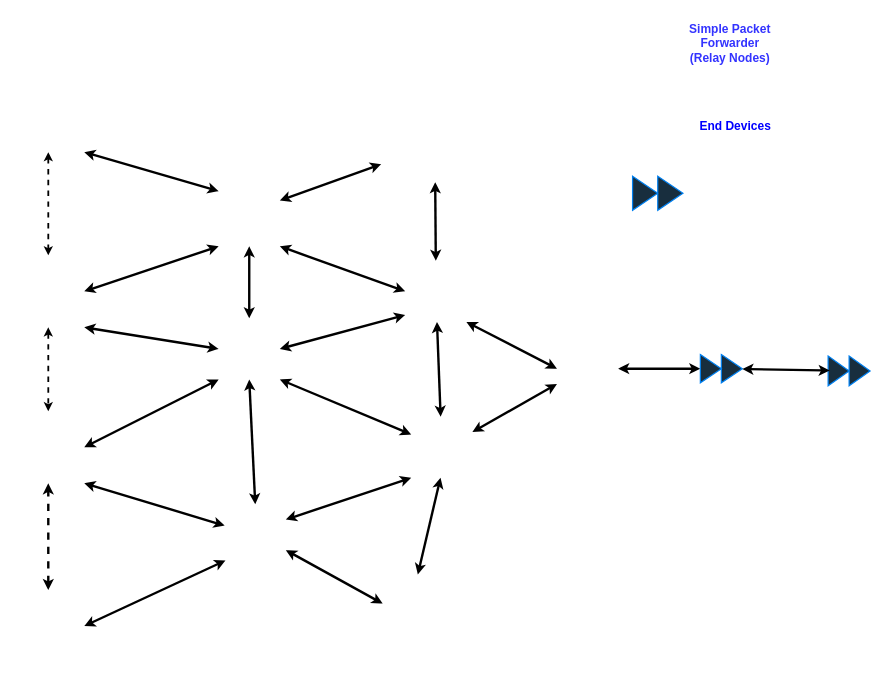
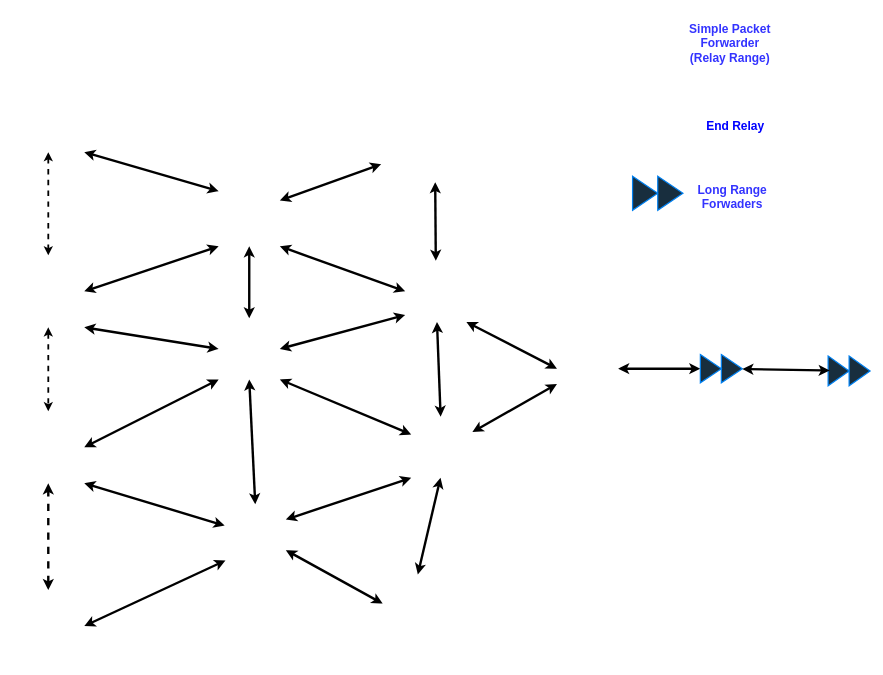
  <mxCell id="0" />
  <mxCell id="1" parent="0" />
  <mxCell id="2" style="edgeStyle=none;shape=connector;rounded=0;orthogonalLoop=1;jettySize=auto;html=1;exitX=1;exitY=0.5;exitDx=0;exitDy=0;entryX=0;entryY=1;entryDx=0;entryDy=0;labelBackgroundColor=default;strokeColor=default;align=center;verticalAlign=middle;fontFamily=Helvetica;fontSize=11;fontColor=default;startArrow=classic;startFill=1;endArrow=classic;endFill=1;strokeWidth=4;" edge="1" parent="1" source="5" target="17"><mxGeometry relative="1" as="geometry" /></mxCell>
  <mxCell id="3" style="rounded=0;orthogonalLoop=1;jettySize=auto;html=1;exitX=1;exitY=1;exitDx=0;exitDy=0;entryX=0;entryY=0.5;entryDx=0;entryDy=0;strokeColor=default;startArrow=classic;startFill=1;endFill=1;strokeWidth=4;" edge="1" parent="1" source="5" target="13"><mxGeometry relative="1" as="geometry" /></mxCell>
  <mxCell id="4" style="edgeStyle=none;shape=connector;rounded=0;orthogonalLoop=1;jettySize=auto;html=1;entryX=0.5;entryY=0;entryDx=0;entryDy=0;labelBackgroundColor=default;strokeColor=default;align=center;verticalAlign=middle;fontFamily=Helvetica;fontSize=11;fontColor=default;startArrow=classic;startFill=1;endArrow=classic;endFill=1;dashed=1;strokeWidth=3;" edge="1" parent="1" source="5" target="11"><mxGeometry relative="1" as="geometry" /></mxCell>
  <mxCell id="5" value="" style="shape=image;verticalLabelPosition=bottom;labelBackgroundColor=default;verticalAlign=top;aspect=fixed;imageAspect=0;image=https://static.thenounproject.com/png/3216172-200.png;" vertex="1" parent="1"><mxGeometry x="20" y="425" width="120" height="120" as="geometry" /></mxCell>
  <mxCell id="6" style="edgeStyle=none;shape=connector;rounded=0;orthogonalLoop=1;jettySize=auto;html=1;exitX=1;exitY=0.25;exitDx=0;exitDy=0;entryX=0;entryY=1;entryDx=0;entryDy=0;labelBackgroundColor=default;strokeColor=default;align=center;verticalAlign=middle;fontFamily=Helvetica;fontSize=11;fontColor=default;startArrow=classic;startFill=1;endArrow=classic;endFill=1;strokeWidth=4;" edge="1" parent="1" source="8" target="26"><mxGeometry relative="1" as="geometry" /></mxCell>
  <mxCell id="7" style="rounded=0;orthogonalLoop=1;jettySize=auto;html=1;exitX=0.5;exitY=0;exitDx=0;exitDy=0;entryX=0.5;entryY=1;entryDx=0;entryDy=0;strokeColor=default;startArrow=classic;startFill=1;endFill=1;strokeWidth=4;" edge="1" parent="1" source="8" target="13"><mxGeometry relative="1" as="geometry" /></mxCell>
  <mxCell id="8" value="" style="shape=image;verticalLabelPosition=bottom;labelBackgroundColor=default;verticalAlign=top;aspect=fixed;imageAspect=0;image=https://cdn-icons-png.freepik.com/512/1698/1698293.png;" vertex="1" parent="1"><mxGeometry x="374" y="840" width="102" height="102" as="geometry" /></mxCell>
  <mxCell id="9" style="edgeStyle=none;shape=connector;rounded=0;orthogonalLoop=1;jettySize=auto;html=1;exitX=1;exitY=0.5;exitDx=0;exitDy=0;entryX=0;entryY=1;entryDx=0;entryDy=0;labelBackgroundColor=default;strokeColor=default;align=center;verticalAlign=middle;fontFamily=Helvetica;fontSize=11;fontColor=default;startArrow=classic;startFill=1;endArrow=classic;endFill=1;strokeWidth=4;" edge="1" parent="1" source="11" target="13"><mxGeometry relative="1" as="geometry" /></mxCell>
  <mxCell id="10" style="edgeStyle=none;shape=connector;rounded=0;orthogonalLoop=1;jettySize=auto;html=1;exitX=1;exitY=1;exitDx=0;exitDy=0;labelBackgroundColor=default;strokeColor=default;align=center;verticalAlign=middle;fontFamily=Helvetica;fontSize=11;fontColor=default;startArrow=classic;startFill=1;endArrow=classic;endFill=1;strokeWidth=4;" edge="1" parent="1" source="11" target="8"><mxGeometry relative="1" as="geometry" /></mxCell>
  <mxCell id="11" value="" style="shape=image;verticalLabelPosition=bottom;labelBackgroundColor=default;verticalAlign=top;aspect=fixed;imageAspect=0;image=https://static.thenounproject.com/png/3216172-200.png;" vertex="1" parent="1"><mxGeometry x="20" y="685" width="120" height="120" as="geometry" /></mxCell>
  <mxCell id="12" style="edgeStyle=none;shape=connector;rounded=0;orthogonalLoop=1;jettySize=auto;html=1;exitX=1;exitY=1;exitDx=0;exitDy=0;labelBackgroundColor=default;strokeColor=default;align=center;verticalAlign=middle;fontFamily=Helvetica;fontSize=11;fontColor=default;startArrow=classic;startFill=1;endArrow=classic;endFill=1;strokeWidth=4;" edge="1" parent="1" source="13" target="26"><mxGeometry relative="1" as="geometry" /></mxCell>
  <mxCell id="13" value="" style="shape=image;verticalLabelPosition=bottom;labelBackgroundColor=default;verticalAlign=top;aspect=fixed;imageAspect=0;image=https://cdn-icons-png.freepik.com/512/1698/1698293.png;" vertex="1" parent="1"><mxGeometry x="364" y="530" width="102" height="102" as="geometry" /></mxCell>
  <mxCell id="14" style="edgeStyle=none;shape=connector;rounded=0;orthogonalLoop=1;jettySize=auto;html=1;exitX=1;exitY=0.25;exitDx=0;exitDy=0;entryX=0;entryY=0.75;entryDx=0;entryDy=0;labelBackgroundColor=default;strokeColor=default;align=center;verticalAlign=middle;fontFamily=Helvetica;fontSize=11;fontColor=default;startArrow=classic;startFill=1;endArrow=classic;endFill=1;strokeWidth=4;" edge="1" parent="1" source="17" target="30"><mxGeometry relative="1" as="geometry" /></mxCell>
  <mxCell id="15" style="edgeStyle=none;shape=connector;rounded=0;orthogonalLoop=1;jettySize=auto;html=1;exitX=1;exitY=1;exitDx=0;exitDy=0;entryX=0;entryY=0.5;entryDx=0;entryDy=0;labelBackgroundColor=default;strokeColor=default;align=center;verticalAlign=middle;fontFamily=Helvetica;fontSize=11;fontColor=default;startArrow=classic;startFill=1;endArrow=classic;endFill=1;strokeWidth=4;" edge="1" parent="1" source="17" target="24"><mxGeometry relative="1" as="geometry" /></mxCell>
  <mxCell id="16" style="edgeStyle=none;shape=connector;rounded=0;orthogonalLoop=1;jettySize=auto;html=1;entryX=0.5;entryY=0;entryDx=0;entryDy=0;labelBackgroundColor=default;strokeColor=default;align=center;verticalAlign=middle;fontFamily=Helvetica;fontSize=11;fontColor=default;startArrow=classic;startFill=1;endArrow=classic;endFill=1;strokeWidth=4;" edge="1" parent="1" source="17" target="13"><mxGeometry relative="1" as="geometry" /></mxCell>
  <mxCell id="17" value="" style="shape=image;verticalLabelPosition=bottom;labelBackgroundColor=default;verticalAlign=top;aspect=fixed;imageAspect=0;image=https://cdn-icons-png.freepik.com/512/1698/1698293.png;" vertex="1" parent="1"><mxGeometry x="364" y="308" width="102" height="102" as="geometry" /></mxCell>
  <mxCell id="18" style="edgeStyle=none;shape=connector;rounded=0;orthogonalLoop=1;jettySize=auto;html=1;exitX=0.5;exitY=1;exitDx=0;exitDy=0;labelBackgroundColor=default;strokeColor=default;align=center;verticalAlign=middle;fontFamily=Helvetica;fontSize=11;fontColor=default;startArrow=classic;startFill=1;endArrow=classic;endFill=1;dashed=1;strokeWidth=3;" edge="1" parent="1" source="19" target="5"><mxGeometry relative="1" as="geometry" /></mxCell>
  <mxCell id="19" value="" style="shape=image;verticalLabelPosition=bottom;labelBackgroundColor=default;verticalAlign=top;aspect=fixed;imageAspect=0;image=https://static.thenounproject.com/png/3216172-200.png;" vertex="1" parent="1"><mxGeometry x="20" y="133" width="120" height="120" as="geometry" /></mxCell>
  <mxCell id="20" style="edgeStyle=none;shape=connector;rounded=0;orthogonalLoop=1;jettySize=auto;html=1;exitX=0.5;exitY=0;exitDx=0;exitDy=0;labelBackgroundColor=default;strokeColor=default;align=center;verticalAlign=middle;fontFamily=Helvetica;fontSize=11;fontColor=default;startArrow=classic;startFill=1;endArrow=classic;endFill=1;strokeWidth=4;dashed=1;" edge="1" parent="1" source="21" target="11"><mxGeometry relative="1" as="geometry" /></mxCell>
  <mxCell id="21" value="" style="shape=image;verticalLabelPosition=bottom;labelBackgroundColor=default;verticalAlign=top;aspect=fixed;imageAspect=0;image=https://static.thenounproject.com/png/3216172-200.png;" vertex="1" parent="1"><mxGeometry x="20" y="983" width="120" height="120" as="geometry" /></mxCell>
  <mxCell id="22" style="edgeStyle=none;shape=connector;rounded=0;orthogonalLoop=1;jettySize=auto;html=1;exitX=1;exitY=1;exitDx=0;exitDy=0;entryX=0;entryY=0.5;entryDx=0;entryDy=0;labelBackgroundColor=default;strokeColor=default;align=center;verticalAlign=middle;fontFamily=Helvetica;fontSize=11;fontColor=default;startArrow=classic;startFill=1;endArrow=classic;endFill=1;strokeWidth=4;" edge="1" parent="1" source="24" target="28"><mxGeometry relative="1" as="geometry" /></mxCell>
  <mxCell id="23" style="edgeStyle=none;shape=connector;rounded=0;orthogonalLoop=1;jettySize=auto;html=1;labelBackgroundColor=default;strokeColor=default;align=center;verticalAlign=middle;fontFamily=Helvetica;fontSize=11;fontColor=default;startArrow=classic;startFill=1;endArrow=classic;endFill=1;strokeWidth=4;" edge="1" parent="1" source="24" target="26"><mxGeometry relative="1" as="geometry" /></mxCell>
  <mxCell id="24" value="" style="shape=image;verticalLabelPosition=bottom;labelBackgroundColor=default;verticalAlign=top;aspect=fixed;imageAspect=0;image=https://cdn-icons-png.freepik.com/512/1698/1698293.png;" vertex="1" parent="1"><mxGeometry x="675" y="434" width="102" height="102" as="geometry" /></mxCell>
  <mxCell id="25" style="edgeStyle=none;shape=connector;rounded=0;orthogonalLoop=1;jettySize=auto;html=1;exitX=1;exitY=0.25;exitDx=0;exitDy=0;entryX=0;entryY=0.75;entryDx=0;entryDy=0;labelBackgroundColor=default;strokeColor=default;align=center;verticalAlign=middle;fontFamily=Helvetica;fontSize=11;fontColor=default;startArrow=classic;startFill=1;endArrow=classic;endFill=1;strokeWidth=4;" edge="1" parent="1" source="26" target="28"><mxGeometry relative="1" as="geometry" /></mxCell>
  <mxCell id="26" value="" style="shape=image;verticalLabelPosition=bottom;labelBackgroundColor=default;verticalAlign=top;aspect=fixed;imageAspect=0;image=https://cdn-icons-png.freepik.com/512/1698/1698293.png;" vertex="1" parent="1"><mxGeometry x="685" y="694" width="102" height="102" as="geometry" /></mxCell>
  <mxCell id="27" style="edgeStyle=none;shape=connector;rounded=0;orthogonalLoop=1;jettySize=auto;html=1;labelBackgroundColor=default;strokeColor=default;align=center;verticalAlign=middle;fontFamily=Helvetica;fontSize=11;fontColor=default;startArrow=classic;startFill=1;endArrow=classic;endFill=1;strokeWidth=4;" edge="1" parent="1" source="28" target="41"><mxGeometry relative="1" as="geometry" /></mxCell>
  <mxCell id="28" value="" style="shape=image;verticalLabelPosition=bottom;labelBackgroundColor=default;verticalAlign=top;aspect=fixed;imageAspect=0;image=https://cdn-icons-png.freepik.com/512/1698/1698293.png;" vertex="1" parent="1"><mxGeometry x="928" y="563" width="102" height="102" as="geometry" /></mxCell>
  <mxCell id="29" style="edgeStyle=none;shape=connector;rounded=0;orthogonalLoop=1;jettySize=auto;html=1;exitX=0.75;exitY=1;exitDx=0;exitDy=0;entryX=0.5;entryY=0;entryDx=0;entryDy=0;labelBackgroundColor=default;strokeColor=default;align=center;verticalAlign=middle;fontFamily=Helvetica;fontSize=11;fontColor=default;startArrow=classic;startFill=1;endArrow=classic;endFill=1;strokeWidth=4;" edge="1" parent="1" source="30" target="24"><mxGeometry relative="1" as="geometry" /></mxCell>
  <mxCell id="30" value="" style="shape=image;verticalLabelPosition=bottom;labelBackgroundColor=default;verticalAlign=top;aspect=fixed;imageAspect=0;image=https://static.thenounproject.com/png/3216172-200.png;" vertex="1" parent="1"><mxGeometry x="635" width="120" height="120" as="geometry" y="183" /></mxCell>
  <mxCell id="31" style="edgeStyle=none;shape=connector;rounded=0;orthogonalLoop=1;jettySize=auto;html=1;exitX=0.5;exitY=0;exitDx=0;exitDy=0;labelBackgroundColor=default;strokeColor=default;align=center;verticalAlign=middle;fontFamily=Helvetica;fontSize=11;fontColor=default;startArrow=classic;startFill=1;endArrow=classic;endFill=1;strokeWidth=4;entryX=0.479;entryY=0.997;entryDx=0;entryDy=0;entryPerimeter=0;" edge="1" parent="1" source="32" target="26"><mxGeometry relative="1" as="geometry" /></mxCell>
  <mxCell id="32" value="" style="shape=image;verticalLabelPosition=bottom;labelBackgroundColor=default;verticalAlign=top;aspect=fixed;imageAspect=0;image=https://static.thenounproject.com/png/3216172-200.png;" vertex="1" parent="1"><mxGeometry x="636" y="957" width="120" height="120" as="geometry" /></mxCell>
  <mxCell id="33" style="rounded=0;orthogonalLoop=1;jettySize=auto;html=1;exitX=1;exitY=1;exitDx=0;exitDy=0;entryX=0;entryY=0.098;entryDx=0;entryDy=0;entryPerimeter=0;endArrow=classic;endFill=1;startArrow=classic;startFill=1;strokeWidth=4;" edge="1" parent="1" source="19" target="17"><mxGeometry relative="1" as="geometry" /></mxCell>
  <mxCell id="34" style="edgeStyle=none;shape=connector;rounded=0;orthogonalLoop=1;jettySize=auto;html=1;exitX=1;exitY=0.5;exitDx=0;exitDy=0;entryX=0.014;entryY=0.919;entryDx=0;entryDy=0;entryPerimeter=0;labelBackgroundColor=default;strokeColor=default;align=center;verticalAlign=middle;fontFamily=Helvetica;fontSize=11;fontColor=default;startArrow=classic;startFill=1;endArrow=classic;endFill=1;strokeWidth=4;" edge="1" parent="1" source="21" target="8"><mxGeometry relative="1" as="geometry" /></mxCell>
  <mxCell id="35" style="edgeStyle=none;shape=connector;rounded=0;orthogonalLoop=1;jettySize=auto;html=1;exitX=1;exitY=0.5;exitDx=0;exitDy=0;entryX=0;entryY=0.887;entryDx=0;entryDy=0;entryPerimeter=0;labelBackgroundColor=default;strokeColor=default;align=center;verticalAlign=middle;fontFamily=Helvetica;fontSize=11;fontColor=default;startArrow=classic;startFill=1;endArrow=classic;endFill=1;strokeWidth=4;" edge="1" parent="1" source="13" target="24"><mxGeometry relative="1" as="geometry" /></mxCell>
  <mxCell id="36" style="edgeStyle=none;shape=connector;rounded=0;orthogonalLoop=1;jettySize=auto;html=1;exitX=1;exitY=0.75;exitDx=0;exitDy=0;entryX=0.012;entryY=0.405;entryDx=0;entryDy=0;entryPerimeter=0;labelBackgroundColor=default;strokeColor=default;align=center;verticalAlign=middle;fontFamily=Helvetica;fontSize=11;fontColor=default;startArrow=classic;startFill=1;endArrow=classic;endFill=1;strokeWidth=4;" edge="1" parent="1" source="8" target="32"><mxGeometry relative="1" as="geometry" /></mxCell>
  <mxCell id="37" value="" style="shape=image;verticalLabelPosition=bottom;labelBackgroundColor=default;verticalAlign=top;aspect=fixed;imageAspect=0;image=https://cdn-icons-png.freepik.com/512/1698/1698293.png;imageBackground=none;" vertex="1" parent="1"><mxGeometry x="1040" y="20" width="102" height="102" as="geometry" /></mxCell>
- <mxCell id="38" value="Simple Packet&lt;br style=&quot;font-size: 20px;&quot;&gt;Forwarder&lt;br style=&quot;font-size: 20px;&quot;&gt;(Relay Nodes)" style="text;html=1;align=center;verticalAlign=middle;resizable=0;points=[];autosize=1;strokeColor=none;fillColor=none;fontSize=20;fontFamily=Helvetica;fontColor=#3333FF;fontStyle=1" vertex="1" parent="1"><mxGeometry x="1136" y="26" width="160" height="90" as="geometry" /></mxCell>
+ <mxCell id="38" value="Simple Packet&lt;br style=&quot;font-size: 20px;&quot;&gt;Forwarder&lt;br style=&quot;font-size: 20px;&quot;&gt;(Relay Range)" style="text;html=1;align=center;verticalAlign=middle;resizable=0;points=[];autosize=1;strokeColor=none;fillColor=none;fontSize=20;fontFamily=Helvetica;fontColor=#3333FF;fontStyle=1" vertex="1" parent="1"><mxGeometry x="1136" y="26" width="160" height="90" as="geometry" /></mxCell>
  <mxCell id="39" value="" style="shape=image;verticalLabelPosition=bottom;labelBackgroundColor=default;verticalAlign=top;aspect=fixed;imageAspect=0;image=https://static.thenounproject.com/png/3216172-200.png;" vertex="1" parent="1"><mxGeometry x="1031" y="133" width="120" height="120" as="geometry" /></mxCell>
- <mxCell id="40" value="End Devices" style="text;html=1;align=center;verticalAlign=middle;resizable=0;points=[];autosize=1;strokeColor=none;fillColor=none;fontSize=20;fontFamily=Helvetica;fontColor=#0000FF;fontStyle=1" vertex="1" parent="1"><mxGeometry x="1155" y="189" width="140" height="40" as="geometry" /></mxCell>
+ <mxCell id="40" value="End Relay" style="text;html=1;align=center;verticalAlign=middle;resizable=0;points=[];autosize=1;strokeColor=none;fillColor=none;fontSize=20;fontFamily=Helvetica;fontColor=#0000FF;fontStyle=1" vertex="1" parent="1"><mxGeometry x="1155" y="189" width="140" height="40" as="geometry" /></mxCell>
  <mxCell id="41" value="" style="html=1;verticalLabelPosition=bottom;align=center;labelBackgroundColor=#ffffff;verticalAlign=top;strokeWidth=2;strokeColor=#0080F0;shadow=0;dashed=0;shape=mxgraph.ios7.icons.forward;fontFamily=Helvetica;fontSize=11;fontColor=default;fillColor=#182E3E;" vertex="1" parent="1"><mxGeometry x="1167" y="590.5" width="70" height="47" as="geometry" /></mxCell>
  <mxCell id="42" value="" style="html=1;verticalLabelPosition=bottom;align=center;labelBackgroundColor=#ffffff;verticalAlign=top;strokeWidth=2;strokeColor=#0080F0;shadow=0;dashed=0;shape=mxgraph.ios7.icons.forward;fontFamily=Helvetica;fontSize=11;fontColor=default;fillColor=#182E3E;" vertex="1" parent="1"><mxGeometry x="1380" y="593" width="70" height="49.5" as="geometry" /></mxCell>
  <mxCell id="43" style="edgeStyle=none;shape=connector;rounded=0;orthogonalLoop=1;jettySize=auto;html=1;entryX=0.039;entryY=0.485;entryDx=0;entryDy=0;entryPerimeter=0;labelBackgroundColor=default;strokeColor=default;align=center;verticalAlign=middle;fontFamily=Helvetica;fontSize=11;fontColor=default;startArrow=classic;startFill=1;endArrow=classic;endFill=1;strokeWidth=4;" edge="1" parent="1" source="41" target="42"><mxGeometry relative="1" as="geometry" /></mxCell>
  <mxCell id="44" value="" style="html=1;verticalLabelPosition=bottom;align=center;labelBackgroundColor=#ffffff;verticalAlign=top;strokeWidth=2;strokeColor=#0080F0;shadow=0;dashed=0;shape=mxgraph.ios7.icons.forward;fontFamily=Helvetica;fontSize=11;fontColor=default;fillColor=#182E3E;" vertex="1" parent="1"><mxGeometry x="1054" y="293" width="84" height="57" as="geometry" /></mxCell>
+ <mxCell id="45" value="Long Range&lt;br&gt;Forwaders" style="text;html=1;align=center;verticalAlign=middle;resizable=0;points=[];autosize=1;strokeColor=none;fillColor=none;fontSize=20;fontFamily=Helvetica;fontColor=#3333FF;fontStyle=1" vertex="1" parent="1"><mxGeometry x="1150" y="296.5" width="140" height="60" as="geometry" /></mxCell>
